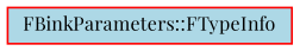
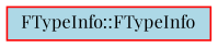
  digraph {
    rankdir=LR
    fontname="Playfair Display"
-   n1 [color=red fillcolor=lightblue fontname="Playfair Display" fontsize=10 height=0.2 label="FBinkParameters::FTypeInfo" shape=box style=filled width=0.4]
+   n1 [color=red fillcolor=lightblue fontname="Playfair Display" fontsize=10 height=0.2 label="FTypeInfo::FTypeInfo" shape=box style=filled width=0.4]
  }
